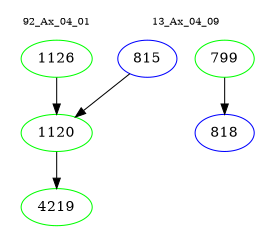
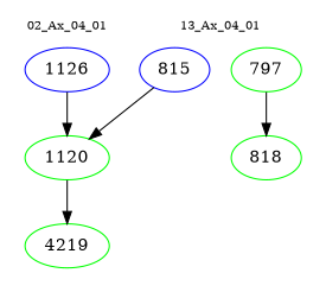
  digraph {
    node [color=green]
    edge [color=black]
-   n1 [label=1126]
+   n1 [color=blue label=1126]
    n2 [label=1120]
    n3 [label=4219]
    n4 [color=blue label=815]
-   n5 [label=799]
-   n6 [color=blue label=818]
+   n5 [label=797]
+   n6 [label=818]
    subgraph cluster_1 {
      color=white
      fontsize=10
-     label="92_Ax_04_01"
+     label="02_Ax_04_01"
      n1
      n2
      n3
    }
    subgraph cluster_2 {
      color=white
      fontsize=10
-     label="13_Ax_04_09"
+     label="13_Ax_04_01"
      n4
      n5
      n6
    }
    n1 -> n2
    n2 -> n3
    n4 -> n2
    n5 -> n6
  }
